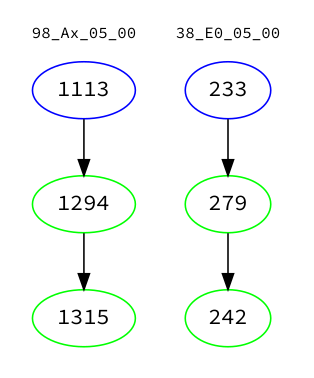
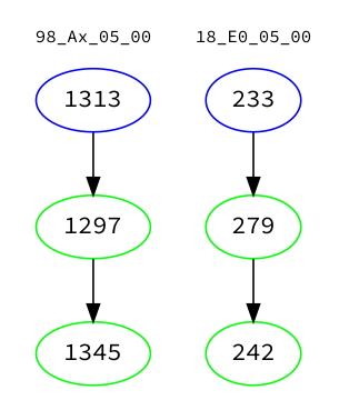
  digraph {
    fontname="Source Code Pro"
    node [color=green fontname="Source Code Pro"]
    edge [color=black fontname="Source Code Pro"]
-   n1 [color=blue label=1113]
-   n2 [label=1294]
-   n3 [label=1315]
+   n1 [color=blue label=1313]
+   n2 [label=1297]
+   n3 [label=1345]
    n4 [color=blue label=233]
    n5 [label=279]
    n6 [label=242]
    subgraph cluster_1 {
      color=white
      fontsize=10
      label="98_Ax_05_00"
      n1
      n2
      n3
    }
    subgraph cluster_2 {
      color=white
      fontsize=10
-     label="38_E0_05_00"
+     label="18_E0_05_00"
      n4
      n5
      n6
    }
    n1 -> n2
    n2 -> n3
    n4 -> n5
    n5 -> n6
  }
